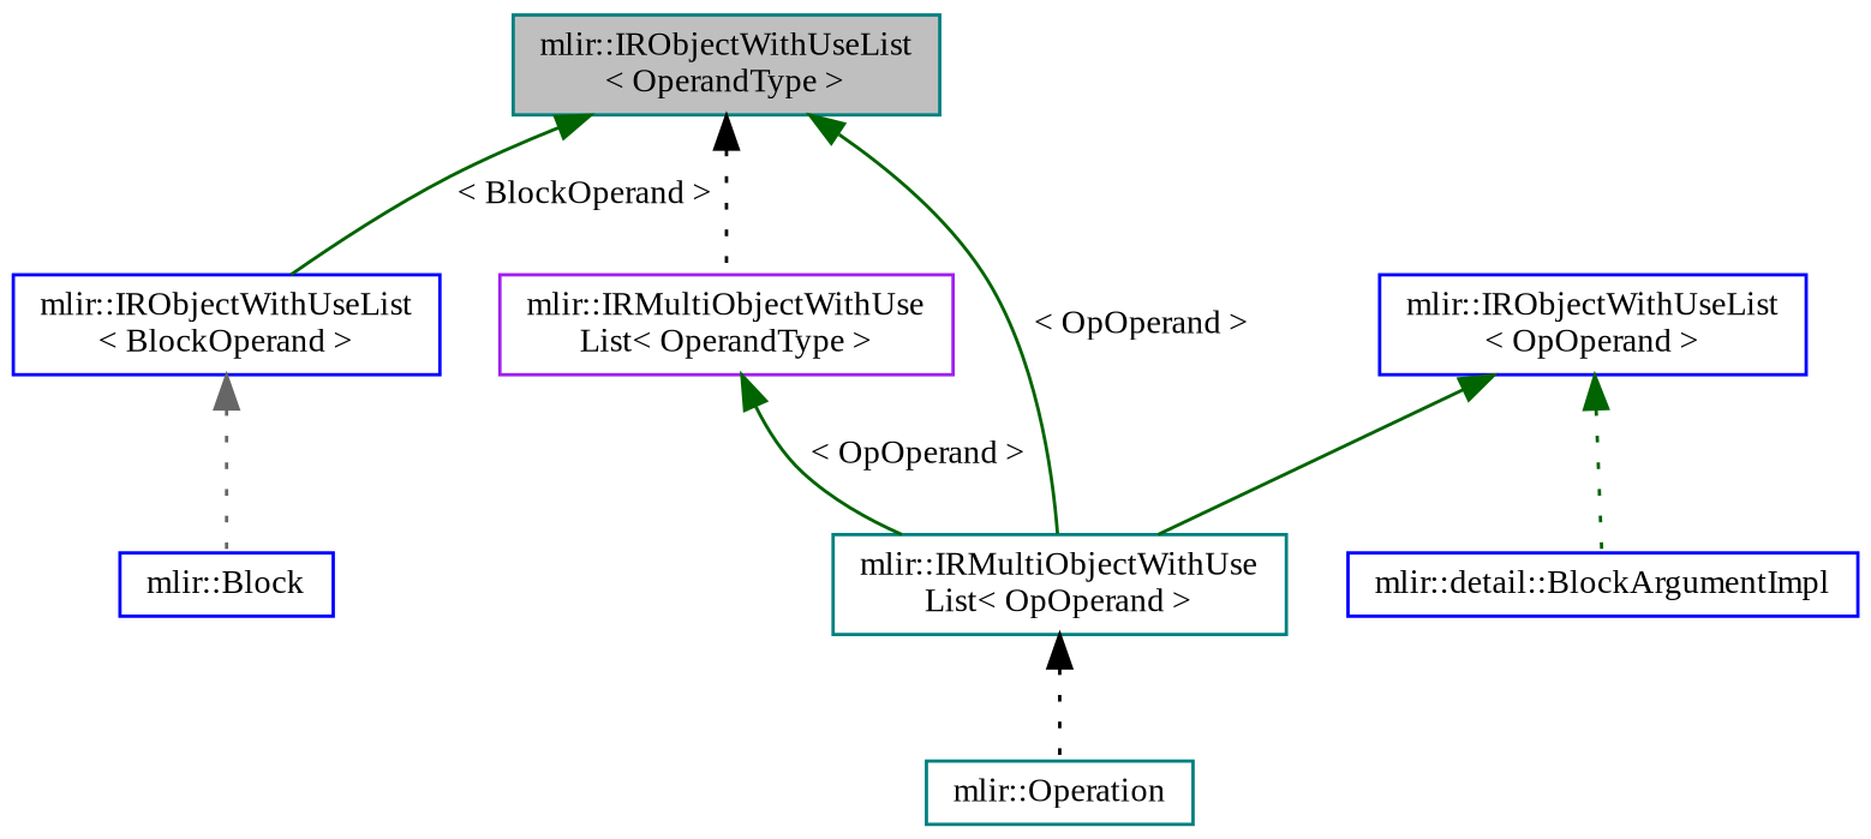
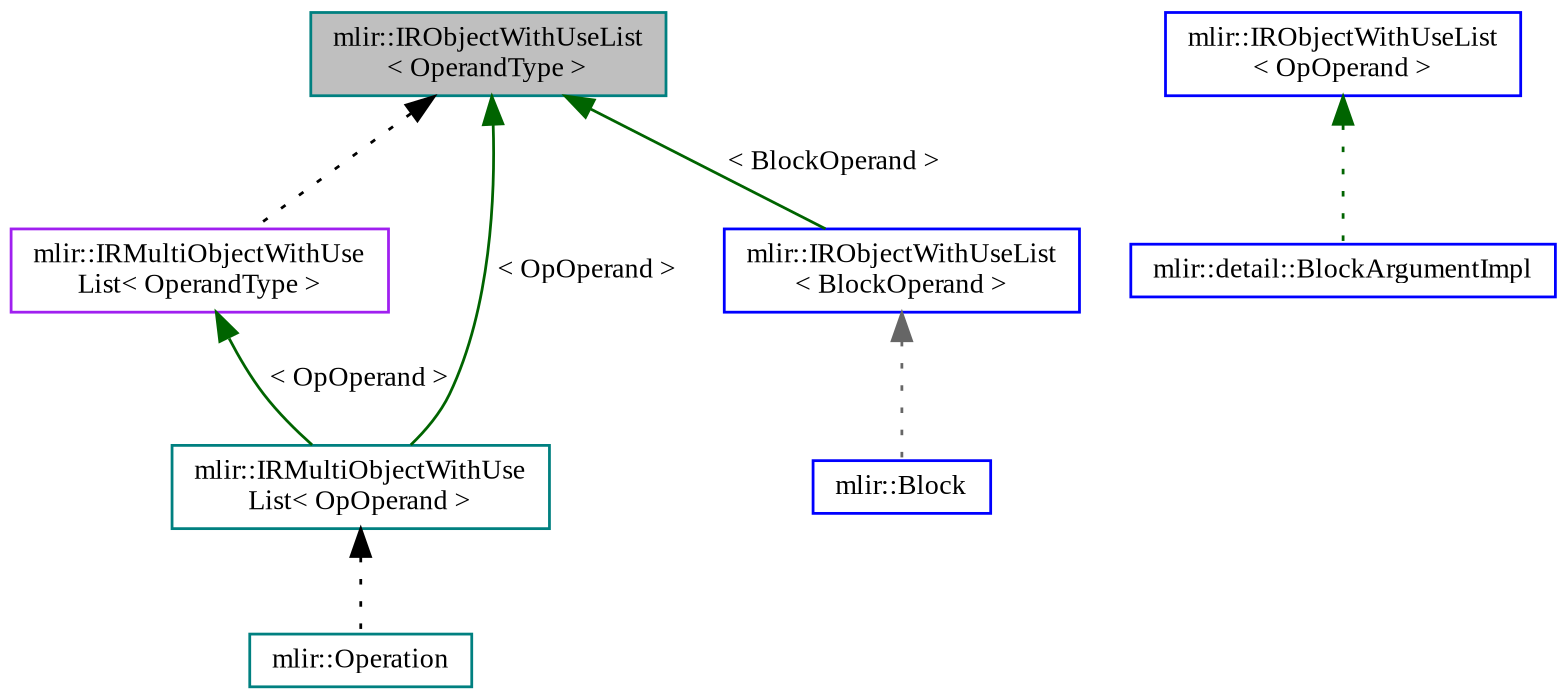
  digraph {
    fontname="Liberation Serif"
    rankdir=TB
    node [color=blue fontname="Liberation Serif" fontsize=10 shape=record]
    edge [color=darkgreen dir=back fontname="Liberation Serif" fontsize=10 labelfontname=Helvetica labelfontsize=10 style=dotted]
    n1 [color=teal fillcolor=grey75 fontcolor=black height=0.2 label="mlir::IRObjectWithUseList\l\< OperandType \>" style=filled width=0.4]
    n2 [color=purple height=0.2 label="mlir::IRMultiObjectWithUse\lList\< OperandType \>" width=0.4]
    n3 [height=0.2 label="mlir::IRObjectWithUseList\l\< BlockOperand \>" width=0.4]
    n4 [color=teal height=0.2 label="mlir::IRMultiObjectWithUse\lList\< OpOperand \>" width=0.4]
    n5 [height=0.2 label="mlir::IRObjectWithUseList\l\< OpOperand \>" width=0.4]
    n6 [height=0.2 label="mlir::detail::BlockArgumentImpl" width=0.4]
    n7 [height=0.2 label="mlir::Block" width=0.4]
    n8 [color=teal height=0.2 label="mlir::Operation" width=0.4]
    n1 -> n2 [color=black]
    n1 -> n3 [label=" \< BlockOperand \>" style=solid]
    n1 -> n4 [label=" \< OpOperand \>" style=solid]
    n2 -> n4 [label=" \< OpOperand \>" style=solid]
    n3 -> n7 [color=gray40]
    n4 -> n8 [color=black]
-   n5 -> n4 [style=solid]
    n5 -> n6
  }
